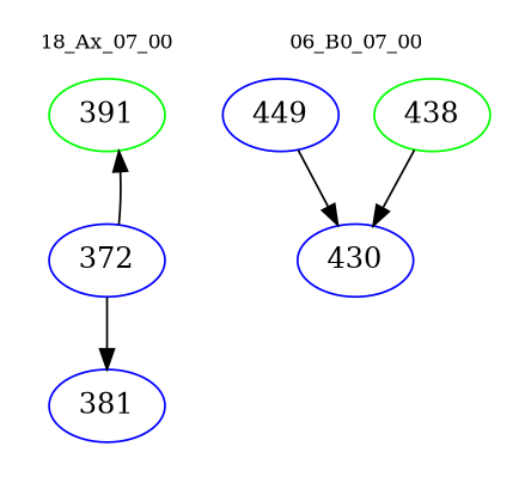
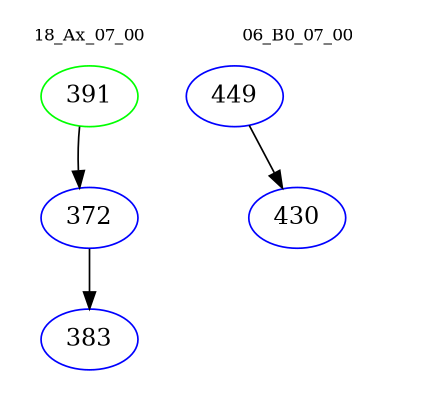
  digraph {
    node [color=blue]
    edge [color=black]
    n1 [color=green label=391]
    n2 [label=372]
-   n3 [label=381]
-   n4 [color=green label=438]
+   n3 [label=383]
    n5 [label=430]
    n6 [label=449]
    subgraph cluster_1 {
      color=white
      fontsize=10
      label="18_Ax_07_00"
      n1
      n2
      n3
    }
    subgraph cluster_2 {
      color=white
      fontsize=10
      label="06_B0_07_00"
-     n4
      n5
      n6
    }
-   n2 -> n1
+   n1 -> n2
    n2 -> n3
-   n4 -> n5
    n6 -> n5
  }
